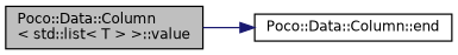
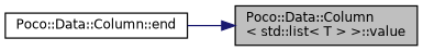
  digraph {
    rankdir=LR
    node [color=black fontname=Helvetica fontsize=10 shape=record style=filled]
    n1 [fillcolor=grey75 fontcolor=black height=0.2 label="Poco::Data::Column\l\< std::list\< T \> \>::value" width=0.4]
    n2 [fillcolor=white height=0.2 label="Poco::Data::Column::end" width=0.4]
-   n1 -> n2 [color=midnightblue fontname=Helvetica fontsize=10 labelfontname=Helvetica labelfontsize=10 style=solid]
+   n2 -> n1 [color=midnightblue fontname=Helvetica fontsize=10 labelfontname=Helvetica labelfontsize=10 style=solid]
  }
